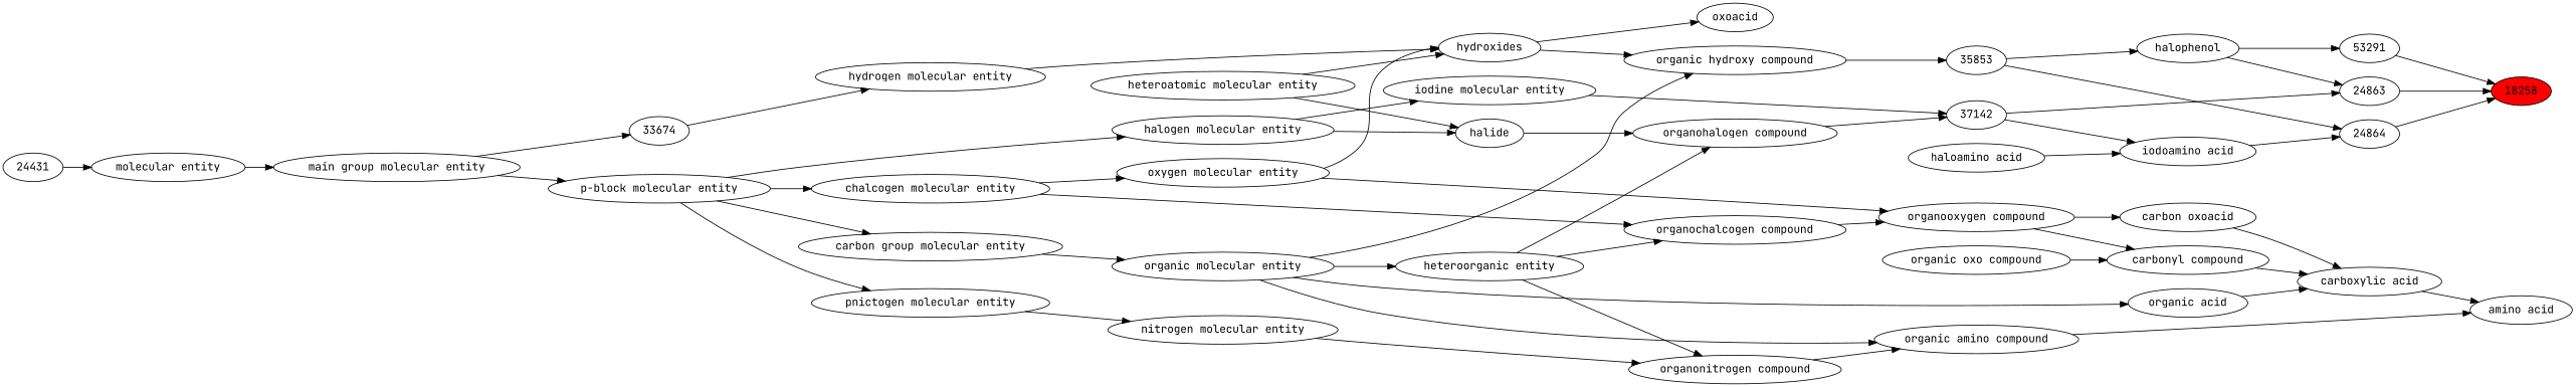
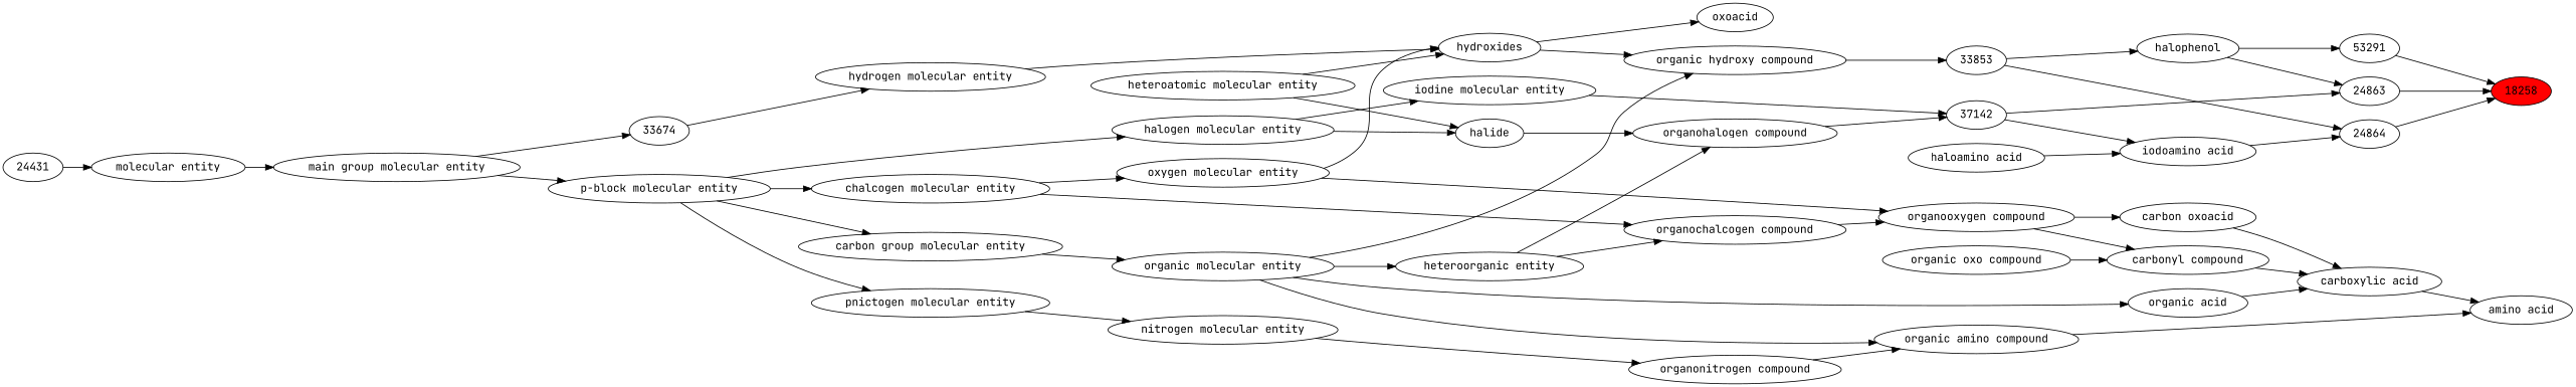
  digraph {
    fontname="JetBrains Mono"
    rankdir=LR
    node [fontname="JetBrains Mono"]
    edge [fontname="JetBrains Mono"]
    n1 [fillcolor=red label=18258 style=filled]
    n2 [label=24863]
    n3 [label=53291]
    n4 [label=24864]
    n5 [label=37142]
    n6 [label="iodoamino acid"]
    n7 [label=halophenol]
-   n8 [label=35853]
+   n8 [label=33853]
    n9 [label="organohalogen compound"]
    n10 [label="iodine molecular entity"]
    n11 [label="organic hydroxy compound"]
    n12 [label="haloamino acid"]
    n13 [label="heteroorganic entity"]
    n14 [label="organonitrogen compound"]
    n15 [label="organochalcogen compound"]
    n16 [label="organic amino compound"]
    n17 [label="organooxygen compound"]
    n18 [label=halide]
    n19 [label="halogen molecular entity"]
    n20 [label=hydroxides]
    n21 [label=oxoacid]
    n22 [label="organic molecular entity"]
    n23 [label="organic acid"]
    n24 [label="amino acid"]
    n25 [label="carboxylic acid"]
    n26 [label="organic oxo compound"]
    n27 [label="carbonyl compound"]
    n28 [label="heteroatomic molecular entity"]
    n29 [label="p-block molecular entity"]
    n30 [label="carbon group molecular entity"]
    n31 [label="chalcogen molecular entity"]
    n32 [label="pnictogen molecular entity"]
    n33 [label="oxygen molecular entity"]
    n34 [label="nitrogen molecular entity"]
    n35 [label="carbon oxoacid"]
    n36 [label="hydrogen molecular entity"]
    n37 [label="main group molecular entity"]
    n38 [label=33674]
    n39 [label="molecular entity"]
    n40 [label=24431]
    n2 -> n1
    n3 -> n1
    n4 -> n1
    n5 -> n2
    n5 -> n6
    n6 -> n4
    n7 -> n2
    n7 -> n3
    n8 -> n4
    n8 -> n7
    n9 -> n5
    n10 -> n5
    n11 -> n8
    n12 -> n6
    n13 -> n9
-   n13 -> n14
    n13 -> n15
    n14 -> n16
    n15 -> n17
    n16 -> n24
    n17 -> n27
    n17 -> n35
    n18 -> n9
    n19 -> n10
    n19 -> n18
    n20 -> n11
    n20 -> n21
    n22 -> n11
    n22 -> n13
    n22 -> n16
    n22 -> n23
    n23 -> n25
    n25 -> n24
    n26 -> n27
    n27 -> n25
    n28 -> n18
    n28 -> n20
    n29 -> n19
    n29 -> n30
    n29 -> n31
    n29 -> n32
    n30 -> n22
    n31 -> n15
    n31 -> n33
    n32 -> n34
    n33 -> n17
    n33 -> n20
    n34 -> n14
    n35 -> n25
    n36 -> n20
    n37 -> n29
    n37 -> n38
    n38 -> n36
    n39 -> n37
    n40 -> n39
  }
